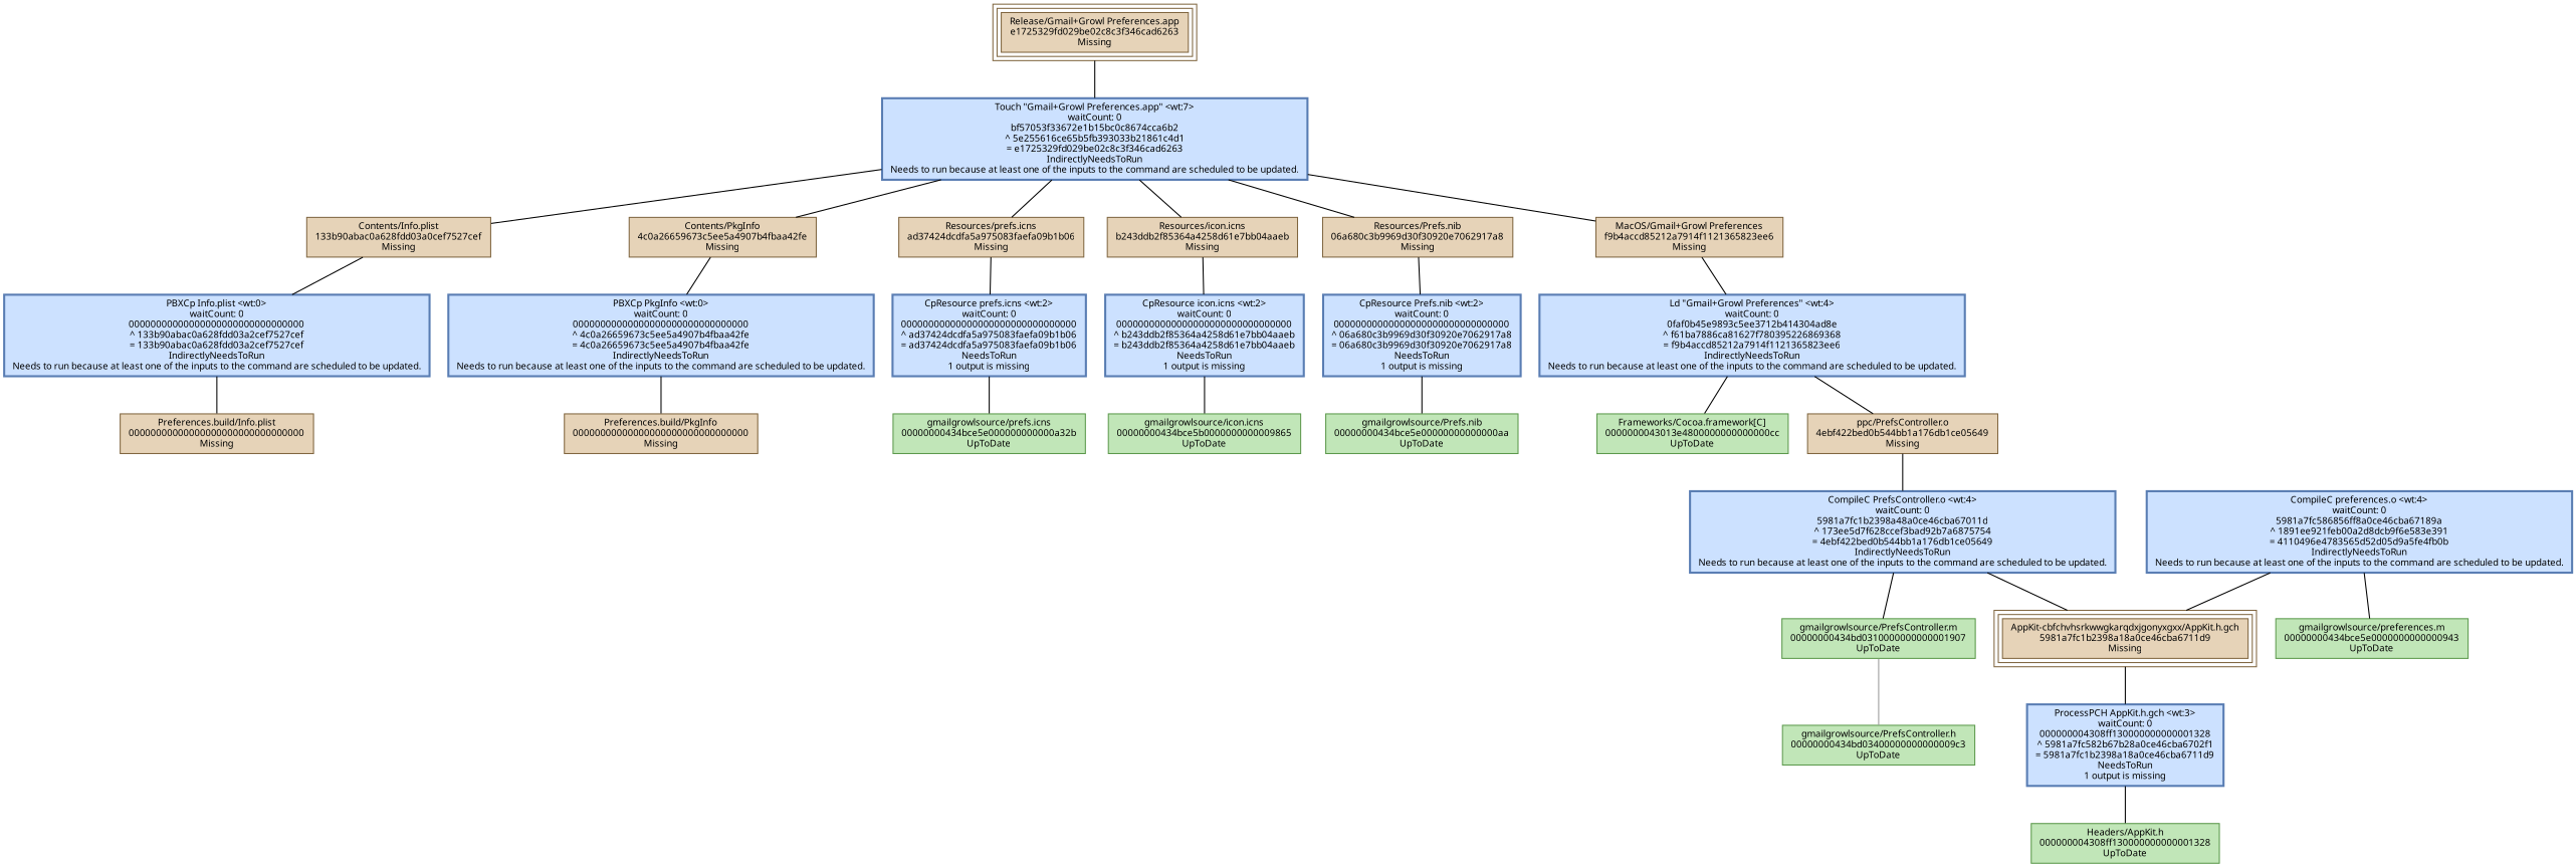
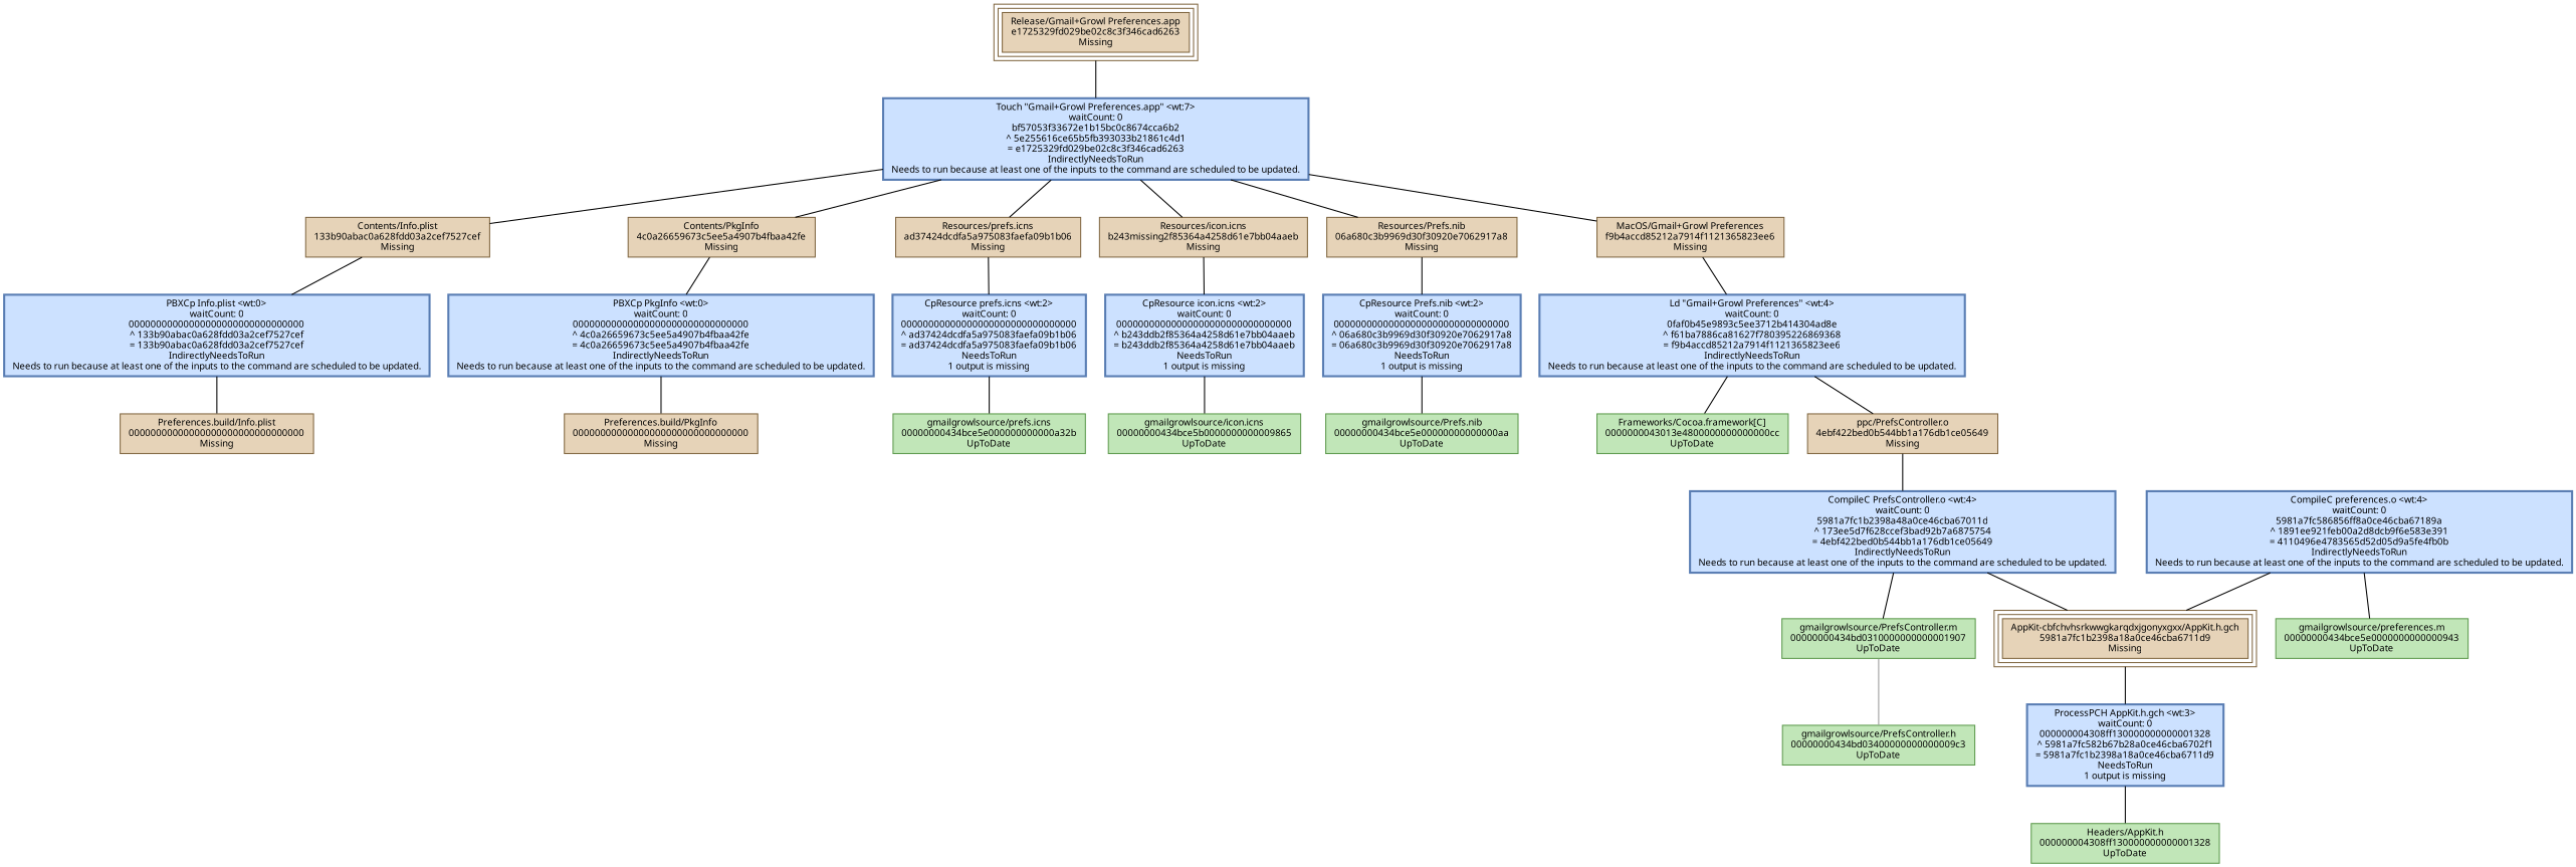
  digraph {
    concentrate=false
    node [color="0.1 0.5 0.5" fillcolor="0.1 0.2 0.9" fontname=Monaco fontsize=9 shape=box style=filled]
    edge [arrowhead=none arrowtail=normal color=black style=solid]
    n1 [label="Release/Gmail+Growl Preferences.app\ne1725329fd029be02c8c3f346cad6263\nMissing" peripheries=3]
    n2 [color="0.6 0.5 0.7" fillcolor="0.6 0.2 1.0" label="Touch \"Gmail+Growl Preferences.app\" <wt:7>\nwaitCount: 0\nbf57053f33672e1b15bc0c8674cca6b2\n^ 5e255616ce65b5fb393033b21861c4d1\n= e1725329fd029be02c8c3f346cad6263\nIndirectlyNeedsToRun\nNeeds to run because at least one of the inputs to the command are scheduled to be updated." style="filled,bold"]
-   n3 [label="Contents/Info.plist\n133b90abac0a628fdd03a0cef7527cef\nMissing"]
+   n3 [label="Contents/Info.plist\n133b90abac0a628fdd03a2cef7527cef\nMissing"]
    n4 [label="Contents/PkgInfo\n4c0a26659673c5ee5a4907b4fbaa42fe\nMissing"]
    n5 [label="Resources/prefs.icns\nad37424dcdfa5a975083faefa09b1b06\nMissing"]
-   n6 [label="Resources/icon.icns\nb243ddb2f85364a4258d61e7bb04aaeb\nMissing"]
+   n6 [label="Resources/icon.icns\nb243missing2f85364a4258d61e7bb04aaeb\nMissing"]
    n7 [label="Resources/Prefs.nib\n06a680c3b9969d30f30920e7062917a8\nMissing"]
    n8 [label="MacOS/Gmail+Growl Preferences\nf9b4accd85212a7914f1121365823ee6\nMissing"]
    n9 [color="0.6 0.5 0.7" fillcolor="0.6 0.2 1.0" label="PBXCp Info.plist <wt:0>\nwaitCount: 0\n00000000000000000000000000000000\n^ 133b90abac0a628fdd03a2cef7527cef\n= 133b90abac0a628fdd03a2cef7527cef\nIndirectlyNeedsToRun\nNeeds to run because at least one of the inputs to the command are scheduled to be updated." style="filled,bold"]
    n10 [label="Preferences.build/Info.plist\n00000000000000000000000000000000\nMissing"]
    n11 [color="0.6 0.5 0.7" fillcolor="0.6 0.2 1.0" label="PBXCp PkgInfo <wt:0>\nwaitCount: 0\n00000000000000000000000000000000\n^ 4c0a26659673c5ee5a4907b4fbaa42fe\n= 4c0a26659673c5ee5a4907b4fbaa42fe\nIndirectlyNeedsToRun\nNeeds to run because at least one of the inputs to the command are scheduled to be updated." style="filled,bold"]
    n12 [label="Preferences.build/PkgInfo\n00000000000000000000000000000000\nMissing"]
    n13 [color="0.6 0.5 0.7" fillcolor="0.6 0.2 1.0" label="CpResource prefs.icns <wt:2>\nwaitCount: 0\n00000000000000000000000000000000\n^ ad37424dcdfa5a975083faefa09b1b06\n= ad37424dcdfa5a975083faefa09b1b06\nNeedsToRun\n1 output is missing" style="filled,bold"]
    n14 [color="0.3 0.5 0.6" fillcolor="0.3 0.2 0.9" label="gmailgrowlsource/prefs.icns\n00000000434bce5e000000000000a32b\nUpToDate"]
    n15 [color="0.6 0.5 0.7" fillcolor="0.6 0.2 1.0" label="CpResource icon.icns <wt:2>\nwaitCount: 0\n00000000000000000000000000000000\n^ b243ddb2f85364a4258d61e7bb04aaeb\n= b243ddb2f85364a4258d61e7bb04aaeb\nNeedsToRun\n1 output is missing" style="filled,bold"]
    n16 [color="0.3 0.5 0.6" fillcolor="0.3 0.2 0.9" label="gmailgrowlsource/icon.icns\n00000000434bce5b0000000000009865\nUpToDate"]
    n17 [color="0.6 0.5 0.7" fillcolor="0.6 0.2 1.0" label="CpResource Prefs.nib <wt:2>\nwaitCount: 0\n00000000000000000000000000000000\n^ 06a680c3b9969d30f30920e7062917a8\n= 06a680c3b9969d30f30920e7062917a8\nNeedsToRun\n1 output is missing" style="filled,bold"]
    n18 [color="0.3 0.5 0.6" fillcolor="0.3 0.2 0.9" label="gmailgrowlsource/Prefs.nib\n00000000434bce5e00000000000000aa\nUpToDate"]
    n19 [color="0.6 0.5 0.7" fillcolor="0.6 0.2 1.0" label="CompileC preferences.o <wt:4>\nwaitCount: 0\n5981a7fc586856ff8a0ce46cba67189a\n^ 1891ee921feb00a2d8dcb9f6e583e391\n= 4110496e4783565d52d05d9a5fe4fb0b\nIndirectlyNeedsToRun\nNeeds to run because at least one of the inputs to the command are scheduled to be updated." style="filled,bold"]
    n20 [label="AppKit-cbfchvhsrkwwgkarqdxjgonyxgxx/AppKit.h.gch\n5981a7fc1b2398a18a0ce46cba6711d9\nMissing" peripheries=3]
    n21 [color="0.3 0.5 0.6" fillcolor="0.3 0.2 0.9" label="gmailgrowlsource/preferences.m\n00000000434bce5e0000000000000943\nUpToDate"]
    n22 [color="0.3 0.5 0.6" fillcolor="0.3 0.2 0.9" label="Headers/AppKit.h\n000000004308ff130000000000001328\nUpToDate"]
    n23 [color="0.6 0.5 0.7" fillcolor="0.6 0.2 1.0" label="ProcessPCH AppKit.h.gch <wt:3>\nwaitCount: 0\n000000004308ff130000000000001328\n^ 5981a7fc582b67b28a0ce46cba6702f1\n= 5981a7fc1b2398a18a0ce46cba6711d9\nNeedsToRun\n1 output is missing" style="filled,bold"]
    n24 [label="ppc/PrefsController.o\n4ebf422bed0b544bb1a176db1ce05649\nMissing"]
    n25 [color="0.6 0.5 0.7" fillcolor="0.6 0.2 1.0" label="CompileC PrefsController.o <wt:4>\nwaitCount: 0\n5981a7fc1b2398a48a0ce46cba67011d\n^ 173ee5d7f628ccef3bad92b7a6875754\n= 4ebf422bed0b544bb1a176db1ce05649\nIndirectlyNeedsToRun\nNeeds to run because at least one of the inputs to the command are scheduled to be updated." style="filled,bold"]
    n26 [color="0.3 0.5 0.6" fillcolor="0.3 0.2 0.9" label="gmailgrowlsource/PrefsController.m\n00000000434bd0310000000000001907\nUpToDate"]
    n27 [color="0.3 0.5 0.6" fillcolor="0.3 0.2 0.9" label="gmailgrowlsource/PrefsController.h\n00000000434bd03400000000000009c3\nUpToDate"]
    n28 [color="0.6 0.5 0.7" fillcolor="0.6 0.2 1.0" label="Ld \"Gmail+Growl Preferences\" <wt:4>\nwaitCount: 0\n0faf0b45e9893c5ee3712b414304ad8e\n^ f61ba7886ca81627f780395226869368\n= f9b4accd85212a7914f1121365823ee6\nIndirectlyNeedsToRun\nNeeds to run because at least one of the inputs to the command are scheduled to be updated." style="filled,bold"]
    n29 [color="0.3 0.5 0.6" fillcolor="0.3 0.2 0.9" label="Frameworks/Cocoa.framework[C]\n0000000043013e4800000000000000cc\nUpToDate"]
    n1 -> n2
    n2 -> n3
    n2 -> n4
    n2 -> n5
    n2 -> n6
    n2 -> n7
    n2 -> n8
    n3 -> n9
    n4 -> n11
    n5 -> n13
    n6 -> n15
    n7 -> n17
    n8 -> n28
    n9 -> n10
    n11 -> n12
    n13 -> n14
    n15 -> n16
    n17 -> n18
    n19 -> n20
    n19 -> n21
    n20 -> n23
    n23 -> n22
    n24 -> n25
    n25 -> n20
    n25 -> n26
    n26 -> n27 [color=gray60]
    n28 -> n24
    n28 -> n29
  }
